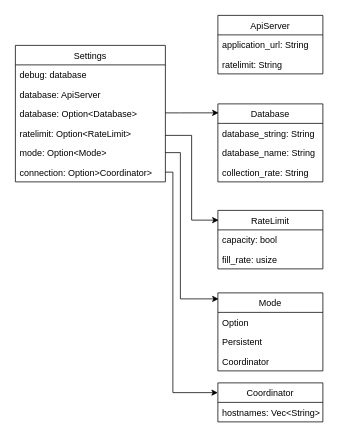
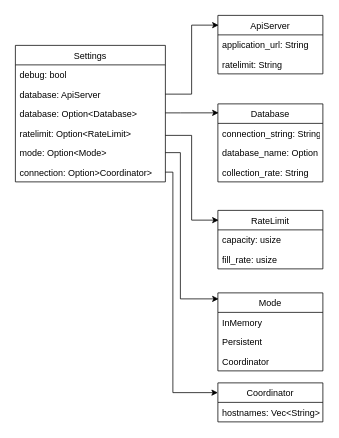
  <mxCell id="0" />
  <mxCell id="1" parent="0" />
  <mxCell id="2" value="ApiServer" style="swimlane;fontStyle=0;childLayout=stackLayout;horizontal=1;startSize=26;fillColor=none;horizontalStack=0;resizeParent=1;resizeParentMax=0;resizeLast=0;collapsible=1;marginBottom=0;" parent="1" vertex="1"><mxGeometry x="290" y="20" width="140" height="78" as="geometry" /></mxCell>
  <mxCell id="3" value="application_url: String" style="text;strokeColor=none;fillColor=none;align=left;verticalAlign=top;spacingLeft=4;spacingRight=4;overflow=hidden;rotatable=0;points=[[0,0.5],[1,0.5]];portConstraint=eastwest;" parent="2" vertex="1"><mxGeometry y="26" width="140" height="26" as="geometry" /></mxCell>
  <mxCell id="4" value="ratelimit: String" style="text;strokeColor=none;fillColor=none;align=left;verticalAlign=top;spacingLeft=4;spacingRight=4;overflow=hidden;rotatable=0;points=[[0,0.5],[1,0.5]];portConstraint=eastwest;" parent="2" vertex="1"><mxGeometry y="52" width="140" height="26" as="geometry" /></mxCell>
  <mxCell id="5" value="Database" style="swimlane;fontStyle=0;childLayout=stackLayout;horizontal=1;startSize=26;fillColor=none;horizontalStack=0;resizeParent=1;resizeParentMax=0;resizeLast=0;collapsible=1;marginBottom=0;" parent="1" vertex="1"><mxGeometry x="290" y="138" width="140" height="104" as="geometry" /></mxCell>
- <mxCell id="6" value="database_string: String" style="text;strokeColor=none;fillColor=none;align=left;verticalAlign=top;spacingLeft=4;spacingRight=4;overflow=hidden;rotatable=0;points=[[0,0.5],[1,0.5]];portConstraint=eastwest;" parent="5" vertex="1"><mxGeometry y="26" width="140" height="26" as="geometry" /></mxCell>
- <mxCell id="7" value="database_name: String" style="text;strokeColor=none;fillColor=none;align=left;verticalAlign=top;spacingLeft=4;spacingRight=4;overflow=hidden;rotatable=0;points=[[0,0.5],[1,0.5]];portConstraint=eastwest;" parent="5" vertex="1"><mxGeometry y="52" width="140" height="26" as="geometry" /></mxCell>
+ <mxCell id="6" value="connection_string: String" style="text;strokeColor=none;fillColor=none;align=left;verticalAlign=top;spacingLeft=4;spacingRight=4;overflow=hidden;rotatable=0;points=[[0,0.5],[1,0.5]];portConstraint=eastwest;" parent="5" vertex="1"><mxGeometry y="26" width="140" height="26" as="geometry" /></mxCell>
+ <mxCell id="7" value="database_name: Option" style="text;strokeColor=none;fillColor=none;align=left;verticalAlign=top;spacingLeft=4;spacingRight=4;overflow=hidden;rotatable=0;points=[[0,0.5],[1,0.5]];portConstraint=eastwest;" parent="5" vertex="1"><mxGeometry y="52" width="140" height="26" as="geometry" /></mxCell>
  <mxCell id="8" value="collection_rate: String" style="text;strokeColor=none;fillColor=none;align=left;verticalAlign=top;spacingLeft=4;spacingRight=4;overflow=hidden;rotatable=0;points=[[0,0.5],[1,0.5]];portConstraint=eastwest;" parent="5" vertex="1"><mxGeometry y="78" width="140" height="26" as="geometry" /></mxCell>
  <mxCell id="9" value="RateLimit" style="swimlane;fontStyle=0;childLayout=stackLayout;horizontal=1;startSize=26;fillColor=none;horizontalStack=0;resizeParent=1;resizeParentMax=0;resizeLast=0;collapsible=1;marginBottom=0;" parent="1" vertex="1"><mxGeometry x="290" y="280" width="140" height="78" as="geometry" /></mxCell>
- <mxCell id="10" value="capacity: bool" style="text;strokeColor=none;fillColor=none;align=left;verticalAlign=top;spacingLeft=4;spacingRight=4;overflow=hidden;rotatable=0;points=[[0,0.5],[1,0.5]];portConstraint=eastwest;" parent="9" vertex="1"><mxGeometry y="26" width="140" height="26" as="geometry" /></mxCell>
+ <mxCell id="10" value="capacity: usize" style="text;strokeColor=none;fillColor=none;align=left;verticalAlign=top;spacingLeft=4;spacingRight=4;overflow=hidden;rotatable=0;points=[[0,0.5],[1,0.5]];portConstraint=eastwest;" parent="9" vertex="1"><mxGeometry y="26" width="140" height="26" as="geometry" /></mxCell>
  <mxCell id="11" value="fill_rate: usize" style="text;strokeColor=none;fillColor=none;align=left;verticalAlign=top;spacingLeft=4;spacingRight=4;overflow=hidden;rotatable=0;points=[[0,0.5],[1,0.5]];portConstraint=eastwest;" parent="9" vertex="1"><mxGeometry y="52" width="140" height="26" as="geometry" /></mxCell>
  <mxCell id="12" value="Settings" style="swimlane;fontStyle=0;childLayout=stackLayout;horizontal=1;startSize=26;fillColor=none;horizontalStack=0;resizeParent=1;resizeParentMax=0;resizeLast=0;collapsible=1;marginBottom=0;" parent="1" vertex="1"><mxGeometry x="20" y="60" width="200" height="182" as="geometry" /></mxCell>
- <mxCell id="13" value="debug: database" style="text;strokeColor=none;fillColor=none;align=left;verticalAlign=top;spacingLeft=4;spacingRight=4;overflow=hidden;rotatable=0;points=[[0,0.5],[1,0.5]];portConstraint=eastwest;" parent="12" vertex="1"><mxGeometry y="26" width="200" height="26" as="geometry" /></mxCell>
+ <mxCell id="13" value="debug: bool" style="text;strokeColor=none;fillColor=none;align=left;verticalAlign=top;spacingLeft=4;spacingRight=4;overflow=hidden;rotatable=0;points=[[0,0.5],[1,0.5]];portConstraint=eastwest;" parent="12" vertex="1"><mxGeometry y="26" width="200" height="26" as="geometry" /></mxCell>
  <mxCell id="14" value="database: ApiServer" style="text;strokeColor=none;fillColor=none;align=left;verticalAlign=top;spacingLeft=4;spacingRight=4;overflow=hidden;rotatable=0;points=[[0,0.5],[1,0.5]];portConstraint=eastwest;" parent="12" vertex="1"><mxGeometry y="52" width="200" height="26" as="geometry" /></mxCell>
  <mxCell id="15" value="database: Option&lt;Database&gt;" style="text;strokeColor=none;fillColor=none;align=left;verticalAlign=top;spacingLeft=4;spacingRight=4;overflow=hidden;rotatable=0;points=[[0,0.5],[1,0.5]];portConstraint=eastwest;" parent="12" vertex="1"><mxGeometry y="78" width="200" height="26" as="geometry" /></mxCell>
  <mxCell id="16" value="ratelimit: Option&lt;RateLimit&gt;" style="text;strokeColor=none;fillColor=none;align=left;verticalAlign=top;spacingLeft=4;spacingRight=4;overflow=hidden;rotatable=0;points=[[0,0.5],[1,0.5]];portConstraint=eastwest;" vertex="1" parent="12"><mxGeometry y="104" width="200" height="26" as="geometry" /></mxCell>
  <mxCell id="17" value="mode: Option&lt;Mode&gt;" style="text;strokeColor=none;fillColor=none;align=left;verticalAlign=top;spacingLeft=4;spacingRight=4;overflow=hidden;rotatable=0;points=[[0,0.5],[1,0.5]];portConstraint=eastwest;" vertex="1" parent="12"><mxGeometry y="130" width="200" height="26" as="geometry" /></mxCell>
  <mxCell id="18" value="connection: Option&gt;Coordinator&gt;" style="text;strokeColor=none;fillColor=none;align=left;verticalAlign=top;spacingLeft=4;spacingRight=4;overflow=hidden;rotatable=0;points=[[0,0.5],[1,0.5]];portConstraint=eastwest;" parent="12" vertex="1"><mxGeometry y="156" width="200" height="26" as="geometry" /></mxCell>
+ <mxCell id="19" style="edgeStyle=orthogonalEdgeStyle;rounded=0;orthogonalLoop=1;jettySize=auto;html=1;entryX=0.007;entryY=0.167;entryDx=0;entryDy=0;entryPerimeter=0;" parent="1" source="14" target="2" edge="1"><mxGeometry relative="1" as="geometry" /></mxCell>
  <mxCell id="20" style="edgeStyle=orthogonalEdgeStyle;rounded=0;orthogonalLoop=1;jettySize=auto;html=1;entryX=0.007;entryY=0.115;entryDx=0;entryDy=0;entryPerimeter=0;" parent="1" source="15" target="5" edge="1"><mxGeometry relative="1" as="geometry"><Array as="points"><mxPoint x="240" y="150" /><mxPoint x="240" y="150" /></Array></mxGeometry></mxCell>
  <mxCell id="21" style="edgeStyle=orthogonalEdgeStyle;rounded=0;orthogonalLoop=1;jettySize=auto;html=1;entryX=0.007;entryY=0.167;entryDx=0;entryDy=0;entryPerimeter=0;" parent="1" target="9" edge="1"><mxGeometry relative="1" as="geometry"><mxPoint x="220" y="180" as="sourcePoint" /><Array as="points"><mxPoint x="255" y="180" /><mxPoint x="255" y="293" /></Array></mxGeometry></mxCell>
  <mxCell id="22" value="Mode" style="swimlane;fontStyle=0;childLayout=stackLayout;horizontal=1;startSize=26;fillColor=none;horizontalStack=0;resizeParent=1;resizeParentMax=0;resizeLast=0;collapsible=1;marginBottom=0;" vertex="1" parent="1"><mxGeometry x="290" y="390" width="140" height="104" as="geometry" /></mxCell>
- <mxCell id="23" value="Option" style="text;strokeColor=none;fillColor=none;align=left;verticalAlign=top;spacingLeft=4;spacingRight=4;overflow=hidden;rotatable=0;points=[[0,0.5],[1,0.5]];portConstraint=eastwest;" vertex="1" parent="22"><mxGeometry y="26" width="140" height="26" as="geometry" /></mxCell>
+ <mxCell id="23" value="InMemory" style="text;strokeColor=none;fillColor=none;align=left;verticalAlign=top;spacingLeft=4;spacingRight=4;overflow=hidden;rotatable=0;points=[[0,0.5],[1,0.5]];portConstraint=eastwest;" vertex="1" parent="22"><mxGeometry y="26" width="140" height="26" as="geometry" /></mxCell>
  <mxCell id="24" value="Persistent" style="text;strokeColor=none;fillColor=none;align=left;verticalAlign=top;spacingLeft=4;spacingRight=4;overflow=hidden;rotatable=0;points=[[0,0.5],[1,0.5]];portConstraint=eastwest;" vertex="1" parent="22"><mxGeometry y="52" width="140" height="26" as="geometry" /></mxCell>
  <mxCell id="25" value="Coordinator" style="text;strokeColor=none;fillColor=none;align=left;verticalAlign=top;spacingLeft=4;spacingRight=4;overflow=hidden;rotatable=0;points=[[0,0.5],[1,0.5]];portConstraint=eastwest;" vertex="1" parent="22"><mxGeometry y="78" width="140" height="26" as="geometry" /></mxCell>
  <mxCell id="26" value="Coordinator" style="swimlane;fontStyle=0;childLayout=stackLayout;horizontal=1;startSize=26;fillColor=none;horizontalStack=0;resizeParent=1;resizeParentMax=0;resizeLast=0;collapsible=1;marginBottom=0;" vertex="1" parent="1"><mxGeometry x="290" y="510" width="140" height="52" as="geometry" /></mxCell>
  <mxCell id="27" value="hostnames: Vec&lt;String&gt;" style="text;strokeColor=none;fillColor=none;align=left;verticalAlign=top;spacingLeft=4;spacingRight=4;overflow=hidden;rotatable=0;points=[[0,0.5],[1,0.5]];portConstraint=eastwest;" vertex="1" parent="26"><mxGeometry y="26" width="140" height="26" as="geometry" /></mxCell>
  <mxCell id="28" style="edgeStyle=orthogonalEdgeStyle;rounded=0;orthogonalLoop=1;jettySize=auto;html=1;entryX=0.007;entryY=0.077;entryDx=0;entryDy=0;entryPerimeter=0;" edge="1" parent="1" source="17" target="22"><mxGeometry relative="1" as="geometry"><Array as="points"><mxPoint x="240" y="203" /><mxPoint x="240" y="398" /></Array></mxGeometry></mxCell>
  <mxCell id="29" style="edgeStyle=orthogonalEdgeStyle;rounded=0;orthogonalLoop=1;jettySize=auto;html=1;entryX=0;entryY=0.25;entryDx=0;entryDy=0;" edge="1" parent="1" source="18" target="26"><mxGeometry relative="1" as="geometry"><Array as="points"><mxPoint x="230" y="229" /><mxPoint x="230" y="523" /></Array></mxGeometry></mxCell>
